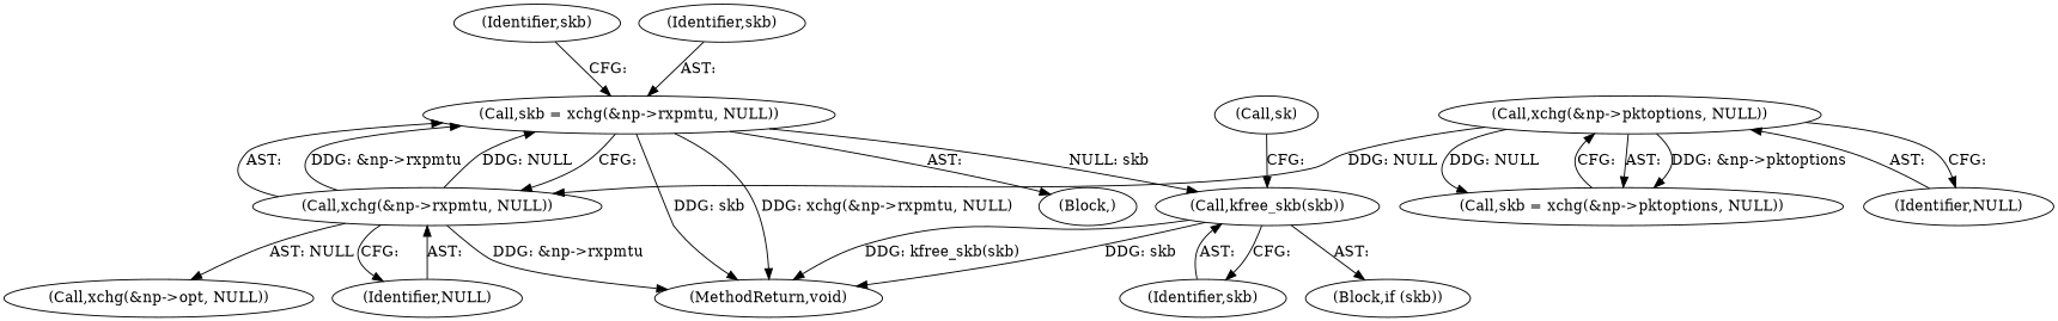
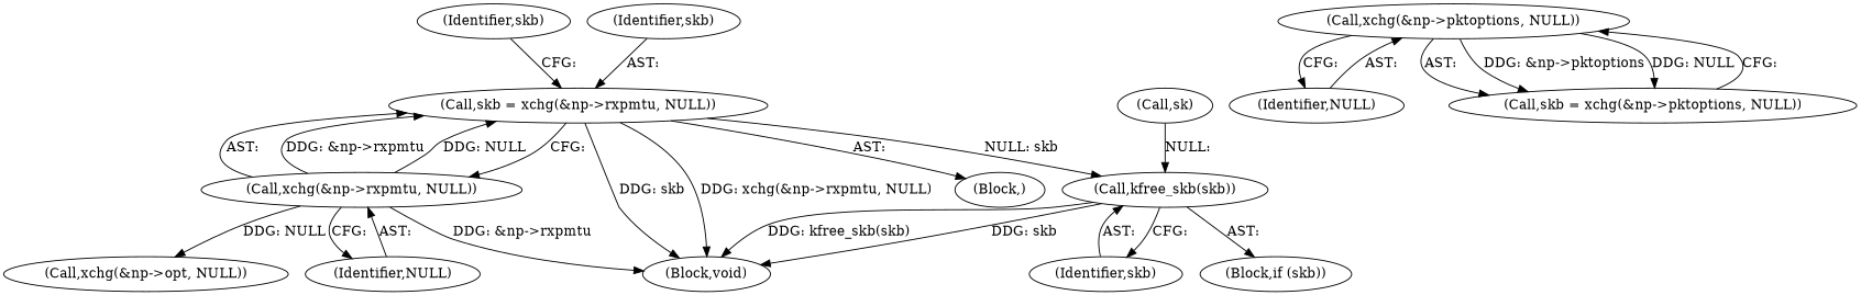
  digraph {
    n1 [label="(Call,skb = xchg(&np->rxpmtu, NULL))"]
    n2 [label="(Call,xchg(&np->rxpmtu, NULL))"]
    n3 [label="(Call,kfree_skb(skb))"]
    n4 [label="(Block,)"]
-   n5 [label="(MethodReturn,void)"]
+   n5 [label="(Block,void)"]
    n6 [label="(Call,xchg(&np->opt, NULL))"]
    n7 [label="(Identifier,NULL)"]
    n8 [label="(Identifier,skb)"]
    n9 [label="(Block,if (skb))"]
    n10 [label="(Call,xchg(&np->pktoptions, NULL))"]
    n11 [label="(Identifier,NULL)"]
    n12 [label="(Call,skb = xchg(&np->pktoptions, NULL))"]
    n13 [label="(Identifier,skb)"]
    n14 [label="(Identifier,skb)"]
    n15 [label="(Call,sk)"]
    n1 -> n2 [label="CFG: "]
    n1 -> n3 [label="NULL: skb"]
    n1 -> n4 [label="AST: "]
    n1 -> n5 [label="DDG: skb"]
    n1 -> n5 [label="DDG: xchg(&np->rxpmtu, NULL)"]
    n2 -> n1 [label="AST: "]
    n2 -> n1 [label="DDG: &np->rxpmtu"]
    n2 -> n1 [label="DDG: NULL"]
    n2 -> n5 [label="DDG: &np->rxpmtu"]
-   n2 -> n6 [label="AST: NULL"]
+   n2 -> n6 [label="DDG: NULL"]
    n2 -> n7 [label="CFG: "]
    n3 -> n5 [label="DDG: skb"]
    n3 -> n5 [label="DDG: kfree_skb(skb)"]
    n3 -> n8 [label="CFG: "]
    n3 -> n9 [label="AST: "]
    n7 -> n2 [label="AST: "]
    n8 -> n3 [label="AST: "]
-   n10 -> n2 [label="DDG: NULL"]
    n10 -> n11 [label="CFG: "]
    n10 -> n12 [label="AST: "]
    n10 -> n12 [label="DDG: &np->pktoptions"]
    n10 -> n12 [label="DDG: NULL"]
    n11 -> n10 [label="AST: "]
    n12 -> n10 [label="CFG: "]
    n13 -> n1 [label="CFG: "]
    n14 -> n1 [label="AST: "]
-   n15 -> n3 [label="CFG: "]
+   n15 -> n3 [label="NULL: "]
  }
